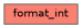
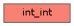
  digraph {
    rankdir=LR
-   n1 [color=grey40 fillcolor=salmon fontname=Helvetica fontsize=10 height=0.2 label=format_int shape=box style=filled width=0.4]
+   n1 [color=grey40 fillcolor=salmon fontname=Helvetica fontsize=10 height=0.2 label=int_int shape=box style=filled width=0.4]
  }
